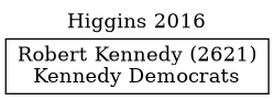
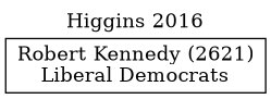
  digraph {
    label="Higgins 2016"
    labelloc=t
    mclimit=10
-   n1 [label="Robert Kennedy (2621)\nKennedy Democrats" shape=box]
+   n1 [label="Robert Kennedy (2621)\nLiberal Democrats" shape=box]
  }
